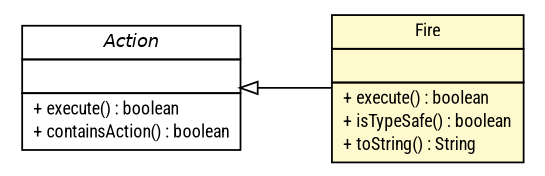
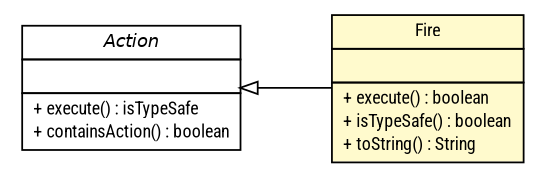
  digraph {
    nodesep=0.25
    ranksep=0.5
    rankdir=LR
    fontname="Roboto Condensed"
    node [fontcolor=black fontname="Roboto Condensed" fontsize=10.0 shape=plaintext]
-   n1 [label=<<table title="model.programs.parsing.language.statement.action.Action" border="0" cellborder="1" cellspacing="0" cellpadding="2" port="p" href="./Action.html"> 		<tr><td><table border="0" cellspacing="0" cellpadding="1"> <tr><td align="center" balign="center"><font face="Helvetica-Oblique"> Action </font></td></tr> 		</table></td></tr> 		<tr><td><table border="0" cellspacing="0" cellpadding="1"> <tr><td align="left" balign="left">  </td></tr> 		</table></td></tr> 		<tr><td><table border="0" cellspacing="0" cellpadding="1"> <tr><td align="left" balign="left"> + execute() : boolean </td></tr> <tr><td align="left" balign="left"> + containsAction() : boolean </td></tr> 		</table></td></tr> 		</table>>]
+   n1 [label=<<table title="model.programs.parsing.language.statement.action.Action" border="0" cellborder="1" cellspacing="0" cellpadding="2" port="p" href="./Action.html"> 		<tr><td><table border="0" cellspacing="0" cellpadding="1"> <tr><td align="center" balign="center"><font face="Helvetica-Oblique"> Action </font></td></tr> 		</table></td></tr> 		<tr><td><table border="0" cellspacing="0" cellpadding="1"> <tr><td align="left" balign="left">  </td></tr> 		</table></td></tr> 		<tr><td><table border="0" cellspacing="0" cellpadding="1"> <tr><td align="left" balign="left"> + execute() : isTypeSafe </td></tr> <tr><td align="left" balign="left"> + containsAction() : boolean </td></tr> 		</table></td></tr> 		</table>>]
    n2 [label=<<table title="model.programs.parsing.language.statement.action.Fire" border="0" cellborder="1" cellspacing="0" cellpadding="2" port="p" bgcolor="lemonChiffon" href="./Fire.html"> 		<tr><td><table border="0" cellspacing="0" cellpadding="1"> <tr><td align="center" balign="center"> Fire </td></tr> 		</table></td></tr> 		<tr><td><table border="0" cellspacing="0" cellpadding="1"> <tr><td align="left" balign="left">  </td></tr> 		</table></td></tr> 		<tr><td><table border="0" cellspacing="0" cellpadding="1"> <tr><td align="left" balign="left"> + execute() : boolean </td></tr> <tr><td align="left" balign="left"> + isTypeSafe() : boolean </td></tr> <tr><td align="left" balign="left"> + toString() : String </td></tr> 		</table></td></tr> 		</table>>]
    n1 -> n2 [arrowtail=empty dir=back fontname="Roboto Condensed" fontsize=10 headport=p labelfontname=Helvetica labelfontsize=10 tailport=p]
  }
